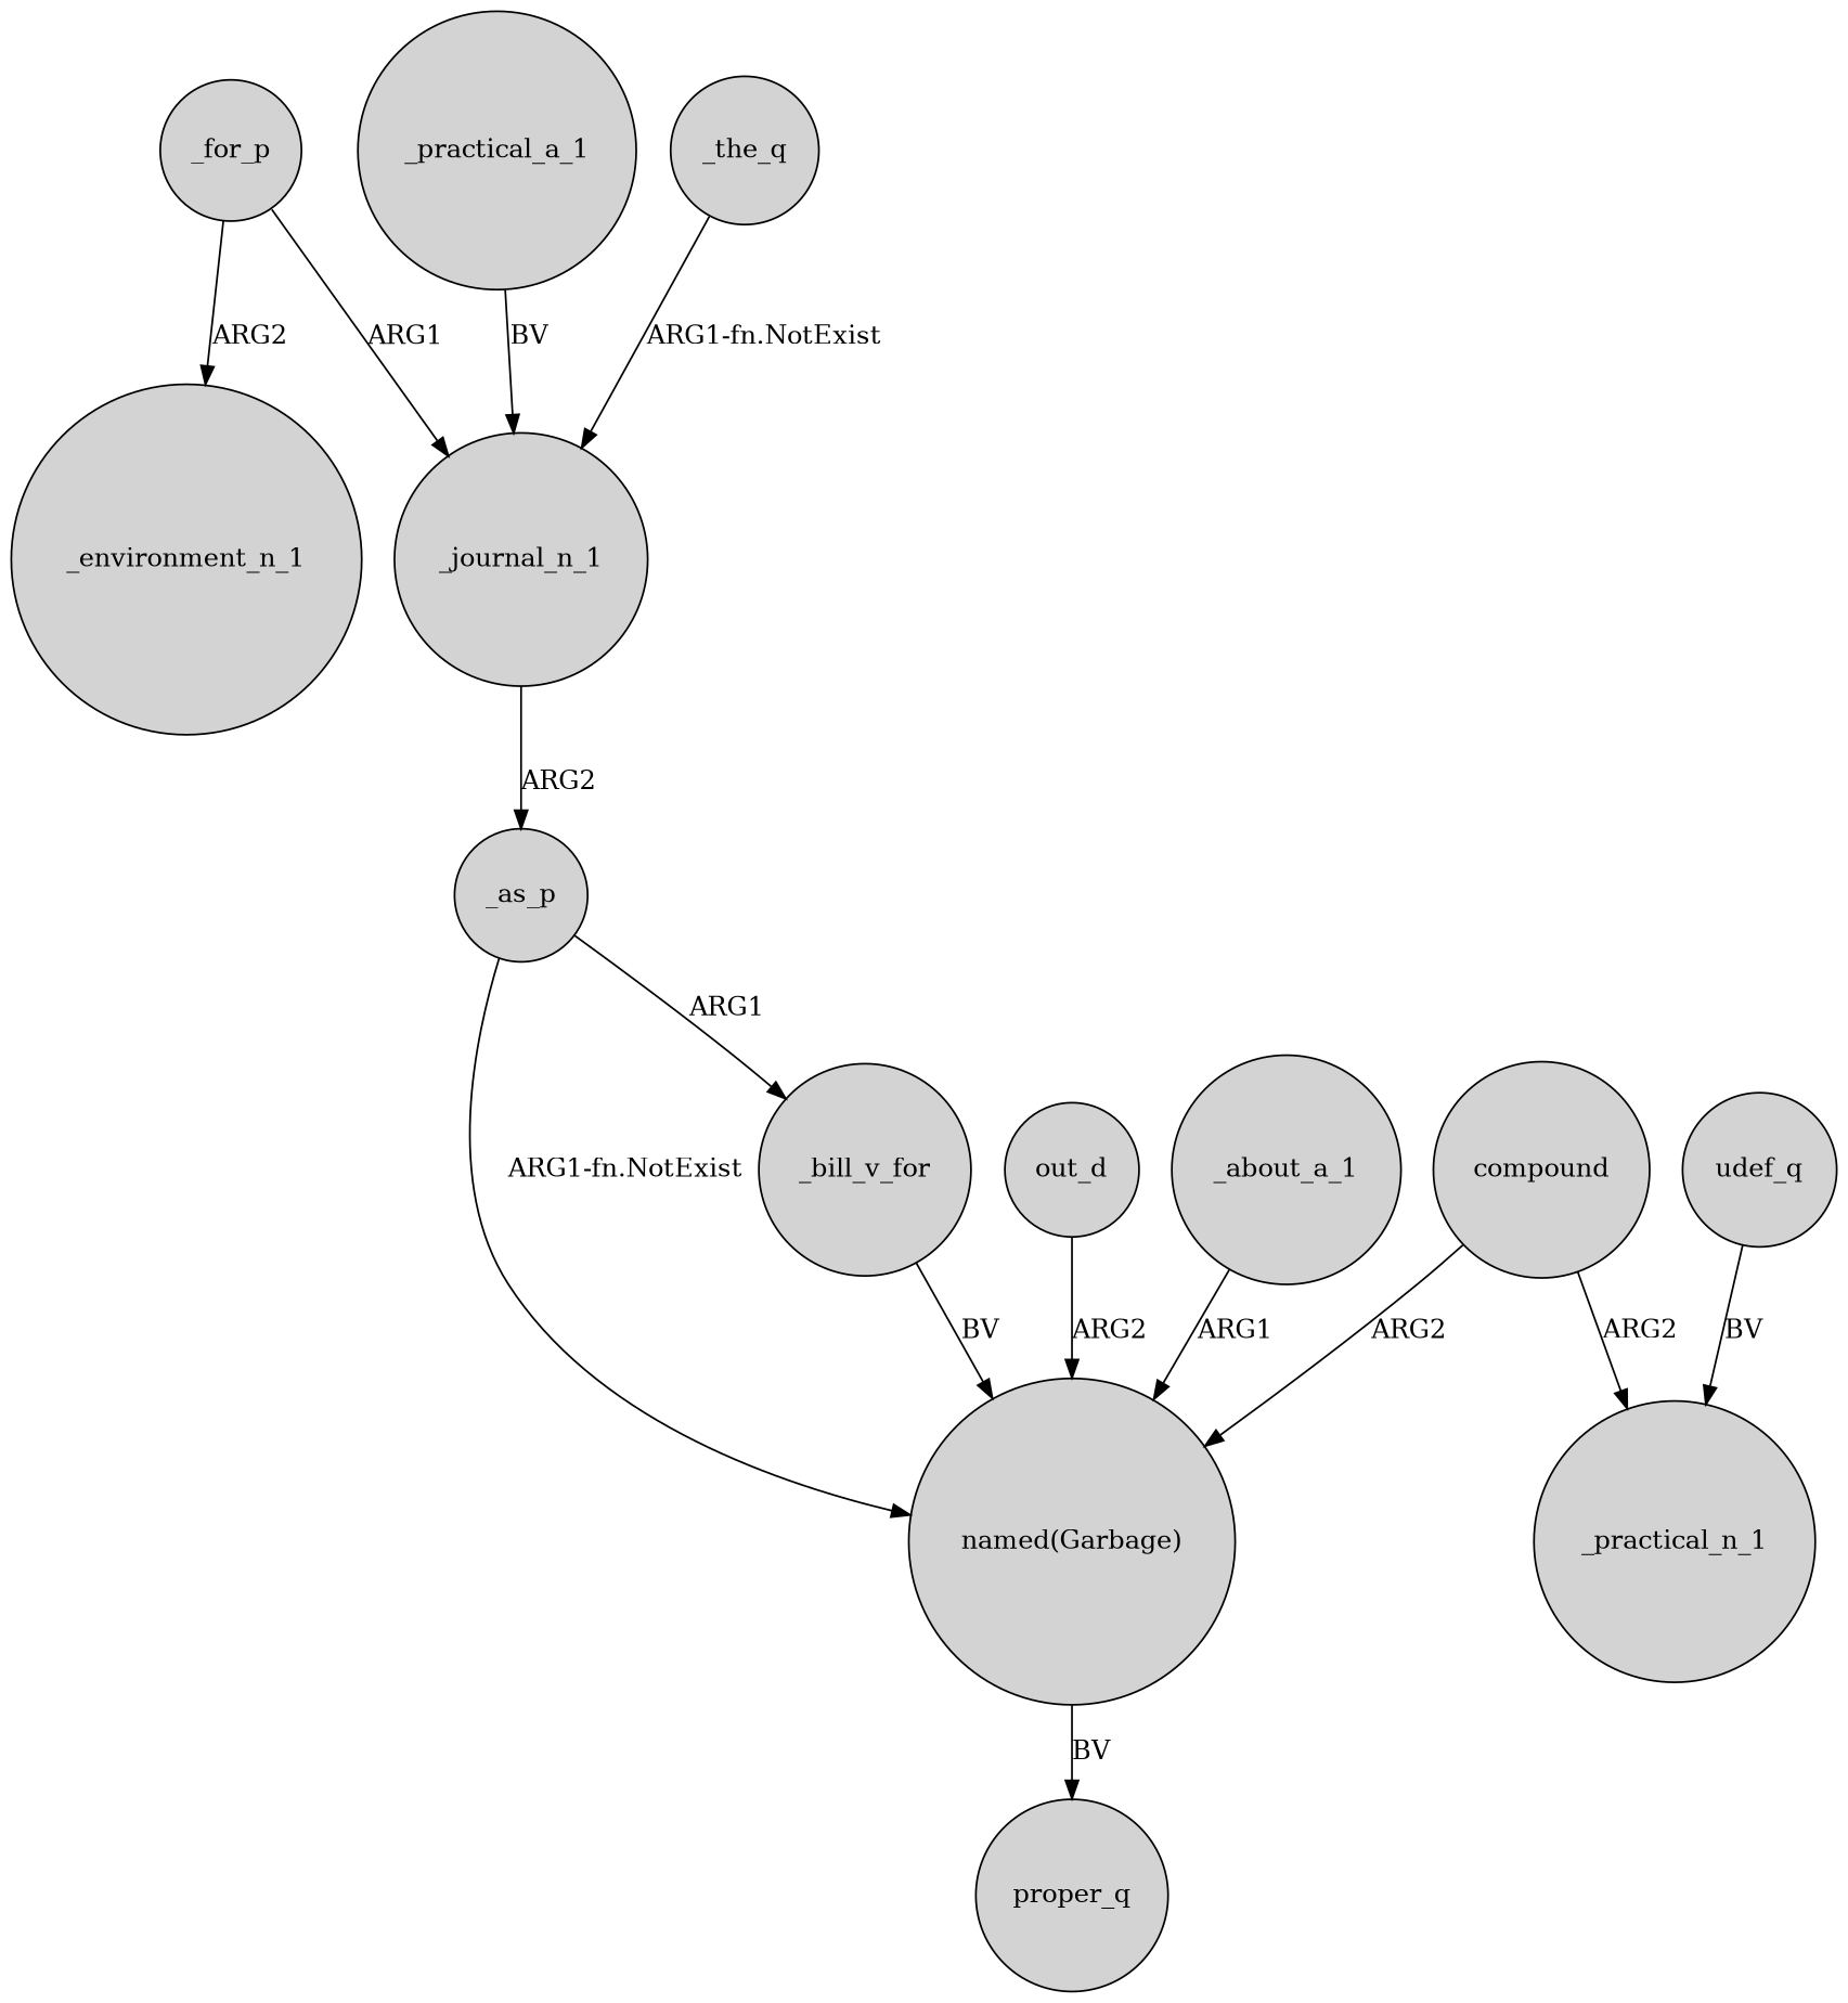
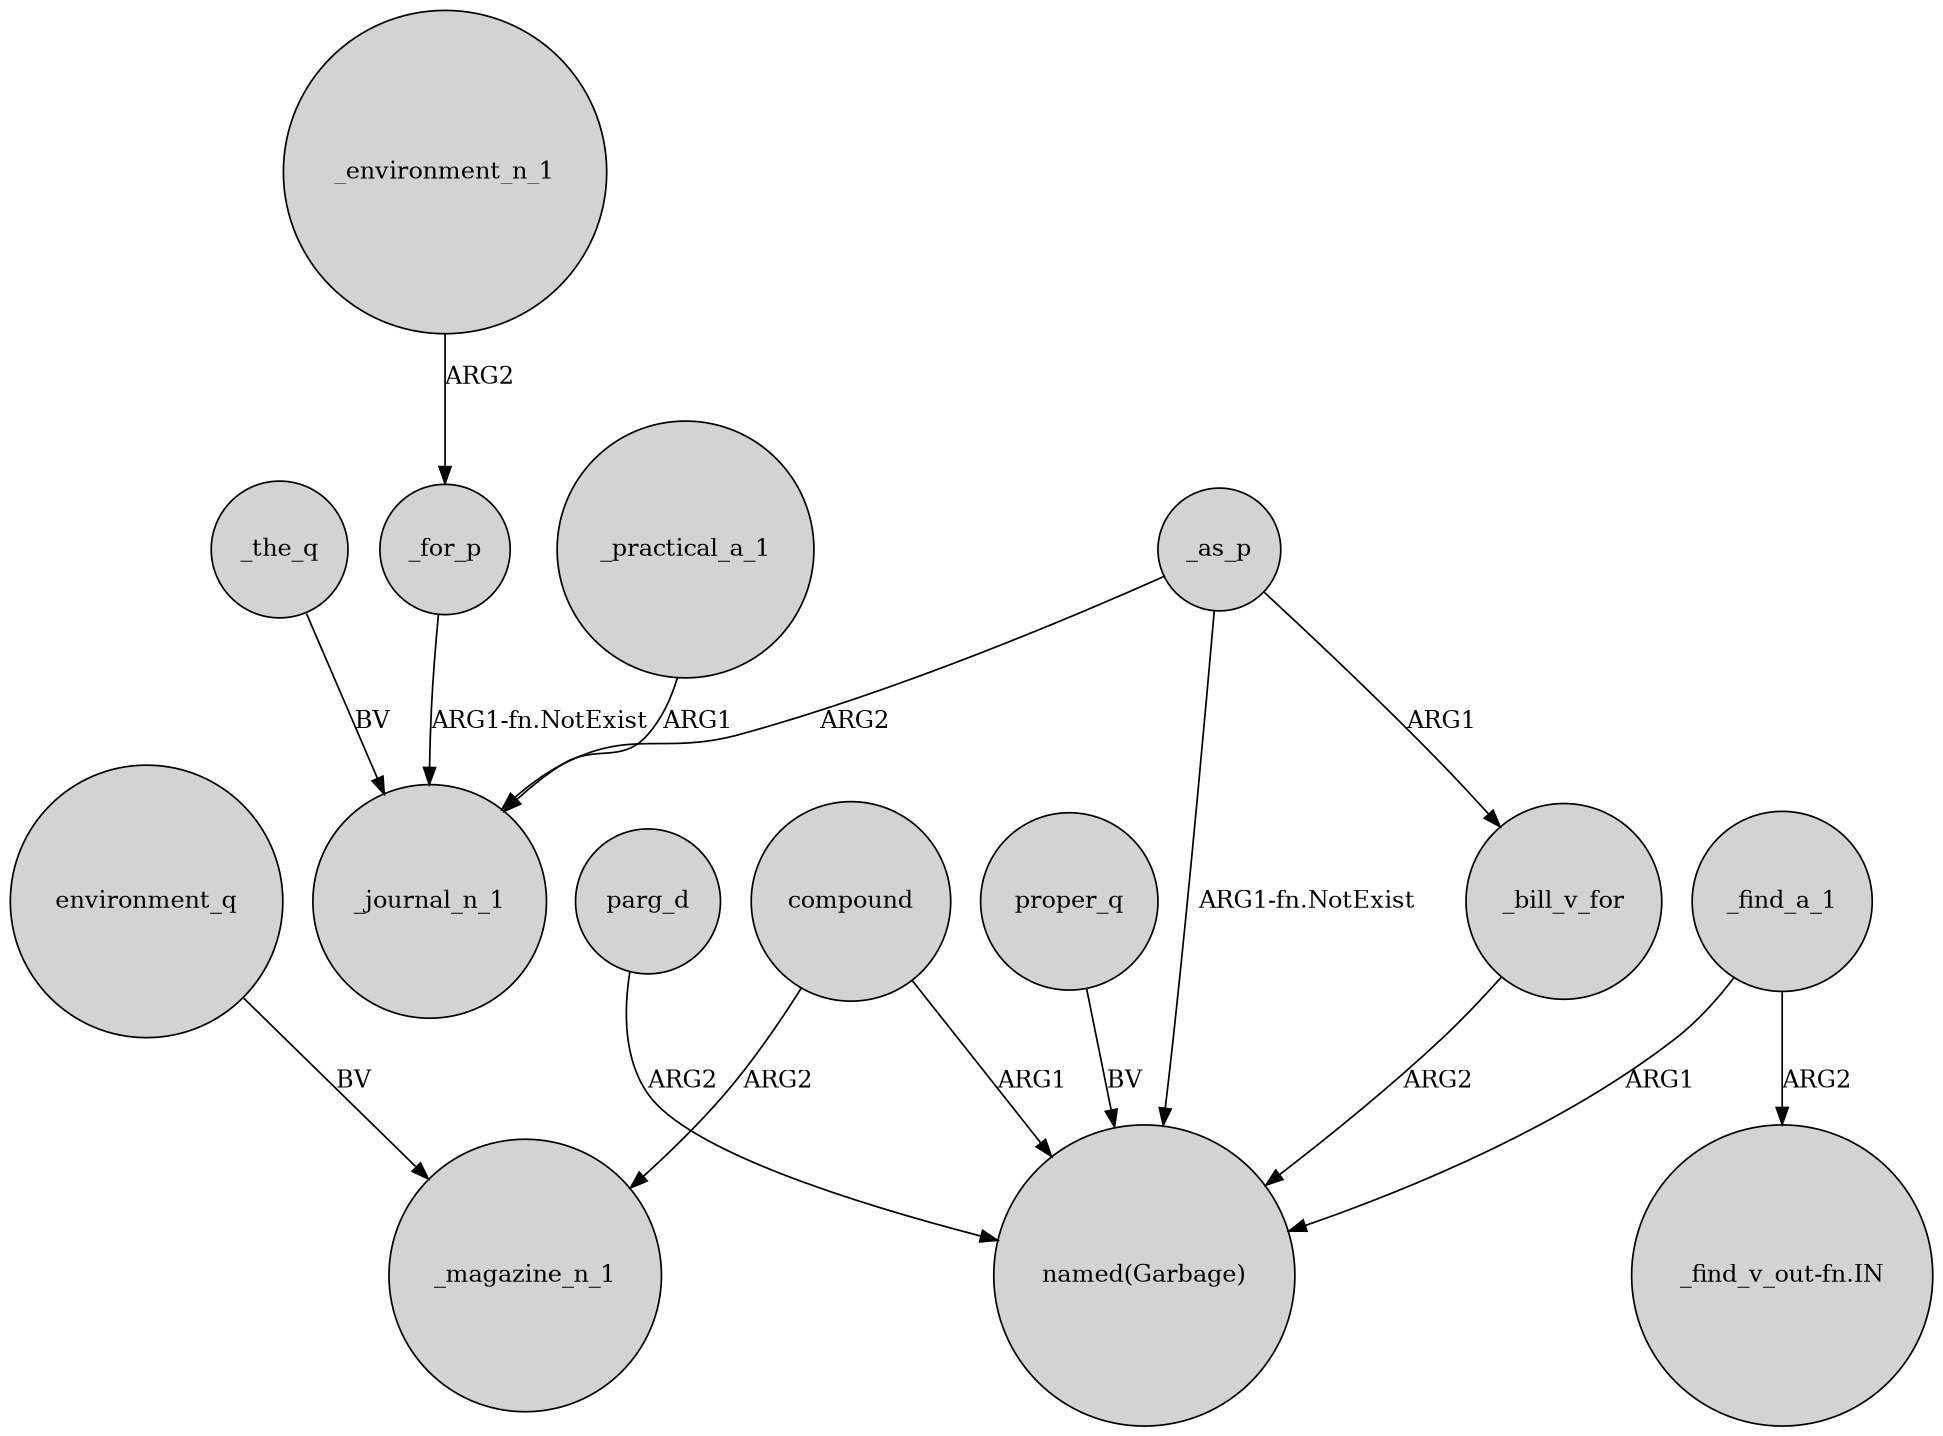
  digraph {
    node [shape=circle style=filled]
    _for_p
    _environment_n_1
    _journal_n_1
    _practical_a_1
    compound
    "named(Garbage)"
-   _magazine_n_1 [label=_practical_n_1]
+   _magazine_n_1
    _as_p
    _bill_v_for
    _the_q
-   parg_d [label=out_d]
+   parg_d
    proper_q
-   _about_a_1
-   udef_q
-   _for_p -> _environment_n_1 [label=ARG2]
-   _for_p -> _journal_n_1 [label=ARG1]
-   _practical_a_1 -> _journal_n_1 [label=BV]
-   compound -> "named(Garbage)" [label=ARG2]
+   _about_a_1 [label=_find_a_1]
+   "_find_v_out-fn.IN"
+   udef_q [label=environment_q]
+   _environment_n_1 -> _for_p [label=ARG2]
+   _for_p -> _journal_n_1 [label="ARG1-fn.NotExist"]
+   _practical_a_1 -> _journal_n_1 [label=ARG1]
+   compound -> "named(Garbage)" [label=ARG1]
    compound -> _magazine_n_1 [label=ARG2]
-   _journal_n_1 -> _as_p [label=ARG2]
+   _as_p -> _journal_n_1 [label=ARG2]
    _as_p -> "named(Garbage)" [label="ARG1-fn.NotExist"]
    _as_p -> _bill_v_for [label=ARG1]
-   _bill_v_for -> "named(Garbage)" [label=BV]
-   _the_q -> _journal_n_1 [label="ARG1-fn.NotExist"]
+   _bill_v_for -> "named(Garbage)" [label=ARG2]
+   _the_q -> _journal_n_1 [label=BV]
    parg_d -> "named(Garbage)" [label=ARG2]
-   "named(Garbage)" -> proper_q [label=BV]
+   proper_q -> "named(Garbage)" [label=BV]
    _about_a_1 -> "named(Garbage)" [label=ARG1]
+   _about_a_1 -> "_find_v_out-fn.IN" [label=ARG2]
    udef_q -> _magazine_n_1 [label=BV]
  }
